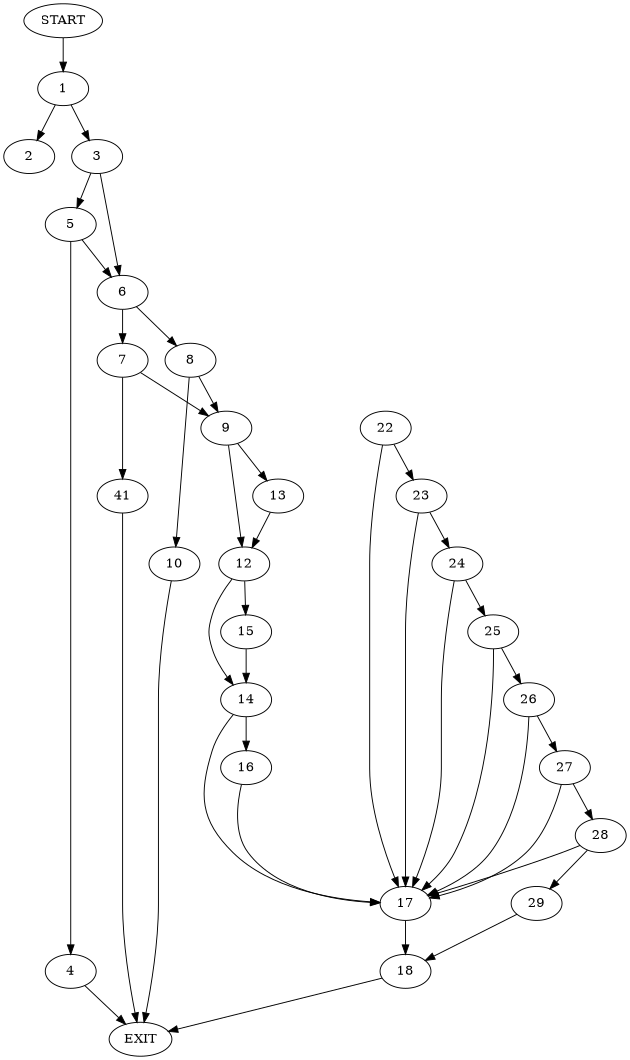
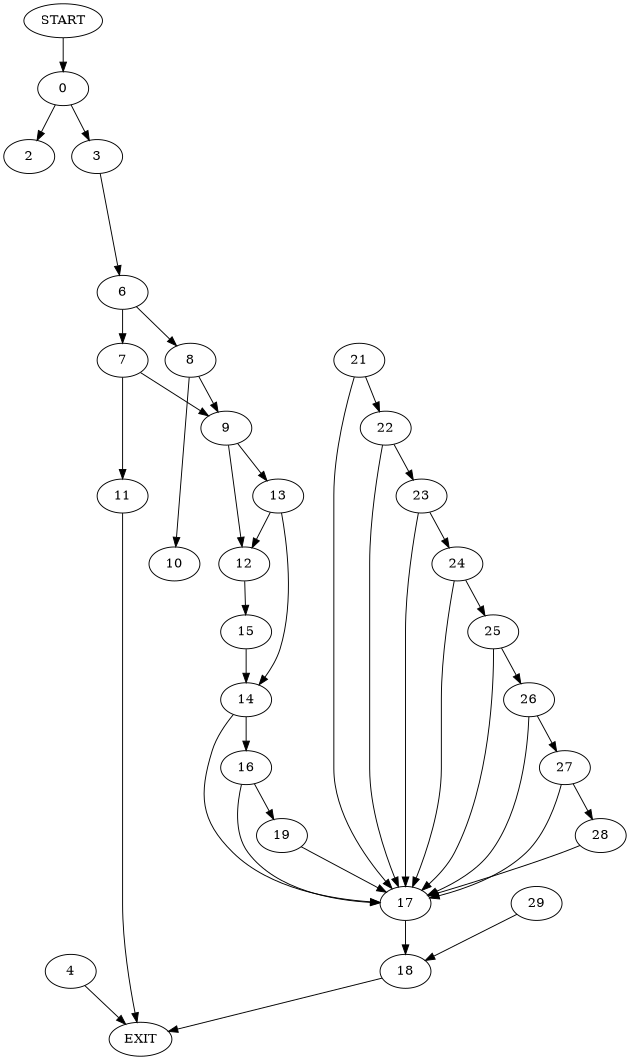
  digraph {
    n1 [label=START]
-   1
+   1 [label=0]
    2
    3
    n5 [label=EXIT]
-   5
    6
    4
    7
    8
    9
-   11 [label=41]
+   11
    10
    12
    13
    14
    15
    16
    17
+   19
    18
+   21
    22
    23
    24
    25
    26
    27
    28
    29
    n1 -> 1
    1 -> 2
    1 -> 3
-   3 -> 5
    3 -> 6
-   5 -> 6
-   5 -> 4
    6 -> 7
    6 -> 8
    4 -> n5
    7 -> 9
    7 -> 11
    8 -> 9
    8 -> 10
    9 -> 12
    9 -> 13
    11 -> n5
-   10 -> n5
-   12 -> 14
+   13 -> 14
    12 -> 15
    13 -> 12
    14 -> 16
    14 -> 17
    15 -> 14
    16 -> 17
+   16 -> 19
    17 -> 18
+   19 -> 17
    18 -> n5
+   21 -> 17
+   21 -> 22
    22 -> 17
    22 -> 23
    23 -> 17
    23 -> 24
    24 -> 17
    24 -> 25
    25 -> 17
    25 -> 26
    26 -> 17
    26 -> 27
    27 -> 17
    27 -> 28
    28 -> 17
-   28 -> 29
    29 -> 18
  }
